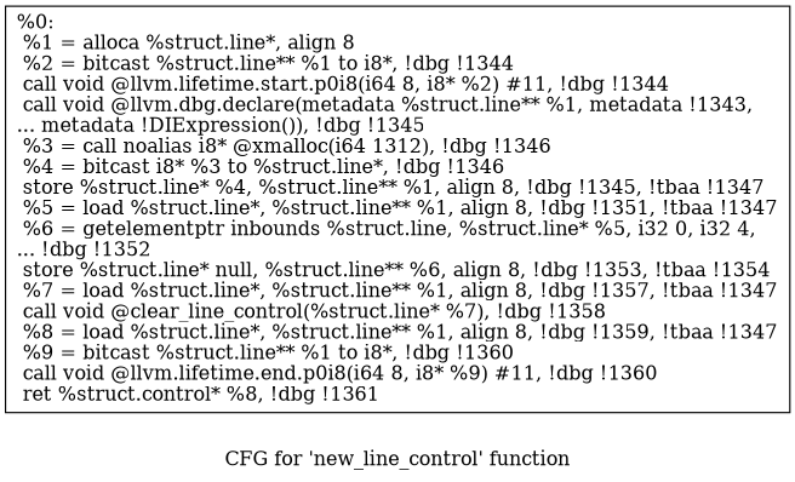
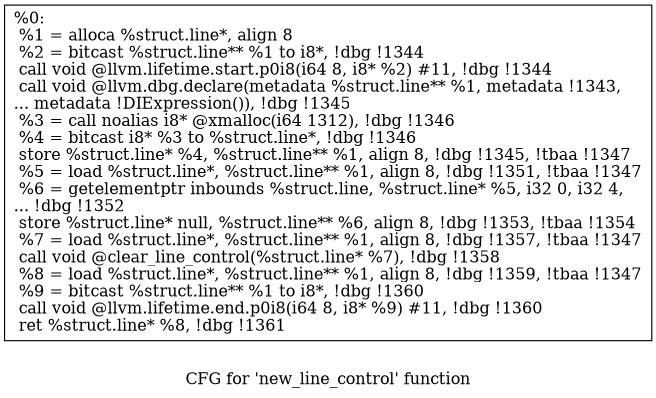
  digraph {
    label="CFG for 'new_line_control' function"
-   n1 [label="{%0:\l  %1 = alloca %struct.line*, align 8\l  %2 = bitcast %struct.line** %1 to i8*, !dbg !1344\l  call void @llvm.lifetime.start.p0i8(i64 8, i8* %2) #11, !dbg !1344\l  call void @llvm.dbg.declare(metadata %struct.line** %1, metadata !1343,\l... metadata !DIExpression()), !dbg !1345\l  %3 = call noalias i8* @xmalloc(i64 1312), !dbg !1346\l  %4 = bitcast i8* %3 to %struct.line*, !dbg !1346\l  store %struct.line* %4, %struct.line** %1, align 8, !dbg !1345, !tbaa !1347\l  %5 = load %struct.line*, %struct.line** %1, align 8, !dbg !1351, !tbaa !1347\l  %6 = getelementptr inbounds %struct.line, %struct.line* %5, i32 0, i32 4,\l... !dbg !1352\l  store %struct.line* null, %struct.line** %6, align 8, !dbg !1353, !tbaa !1354\l  %7 = load %struct.line*, %struct.line** %1, align 8, !dbg !1357, !tbaa !1347\l  call void @clear_line_control(%struct.line* %7), !dbg !1358\l  %8 = load %struct.line*, %struct.line** %1, align 8, !dbg !1359, !tbaa !1347\l  %9 = bitcast %struct.line** %1 to i8*, !dbg !1360\l  call void @llvm.lifetime.end.p0i8(i64 8, i8* %9) #11, !dbg !1360\l  ret %struct.control* %8, !dbg !1361\l}" shape=record]
+   n1 [label="{%0:\l  %1 = alloca %struct.line*, align 8\l  %2 = bitcast %struct.line** %1 to i8*, !dbg !1344\l  call void @llvm.lifetime.start.p0i8(i64 8, i8* %2) #11, !dbg !1344\l  call void @llvm.dbg.declare(metadata %struct.line** %1, metadata !1343,\l... metadata !DIExpression()), !dbg !1345\l  %3 = call noalias i8* @xmalloc(i64 1312), !dbg !1346\l  %4 = bitcast i8* %3 to %struct.line*, !dbg !1346\l  store %struct.line* %4, %struct.line** %1, align 8, !dbg !1345, !tbaa !1347\l  %5 = load %struct.line*, %struct.line** %1, align 8, !dbg !1351, !tbaa !1347\l  %6 = getelementptr inbounds %struct.line, %struct.line* %5, i32 0, i32 4,\l... !dbg !1352\l  store %struct.line* null, %struct.line** %6, align 8, !dbg !1353, !tbaa !1354\l  %7 = load %struct.line*, %struct.line** %1, align 8, !dbg !1357, !tbaa !1347\l  call void @clear_line_control(%struct.line* %7), !dbg !1358\l  %8 = load %struct.line*, %struct.line** %1, align 8, !dbg !1359, !tbaa !1347\l  %9 = bitcast %struct.line** %1 to i8*, !dbg !1360\l  call void @llvm.lifetime.end.p0i8(i64 8, i8* %9) #11, !dbg !1360\l  ret %struct.line* %8, !dbg !1361\l}" shape=record]
  }
